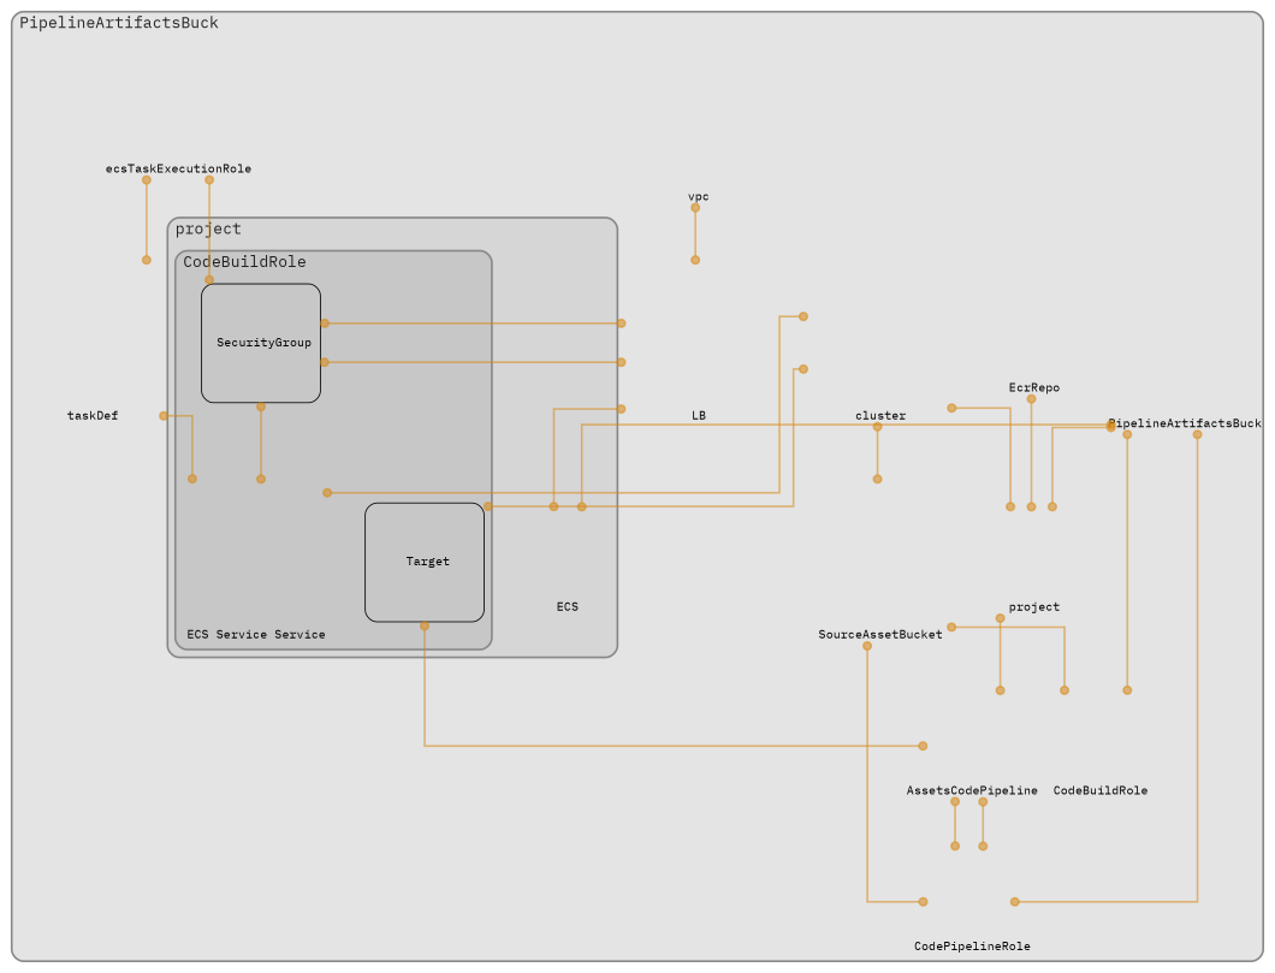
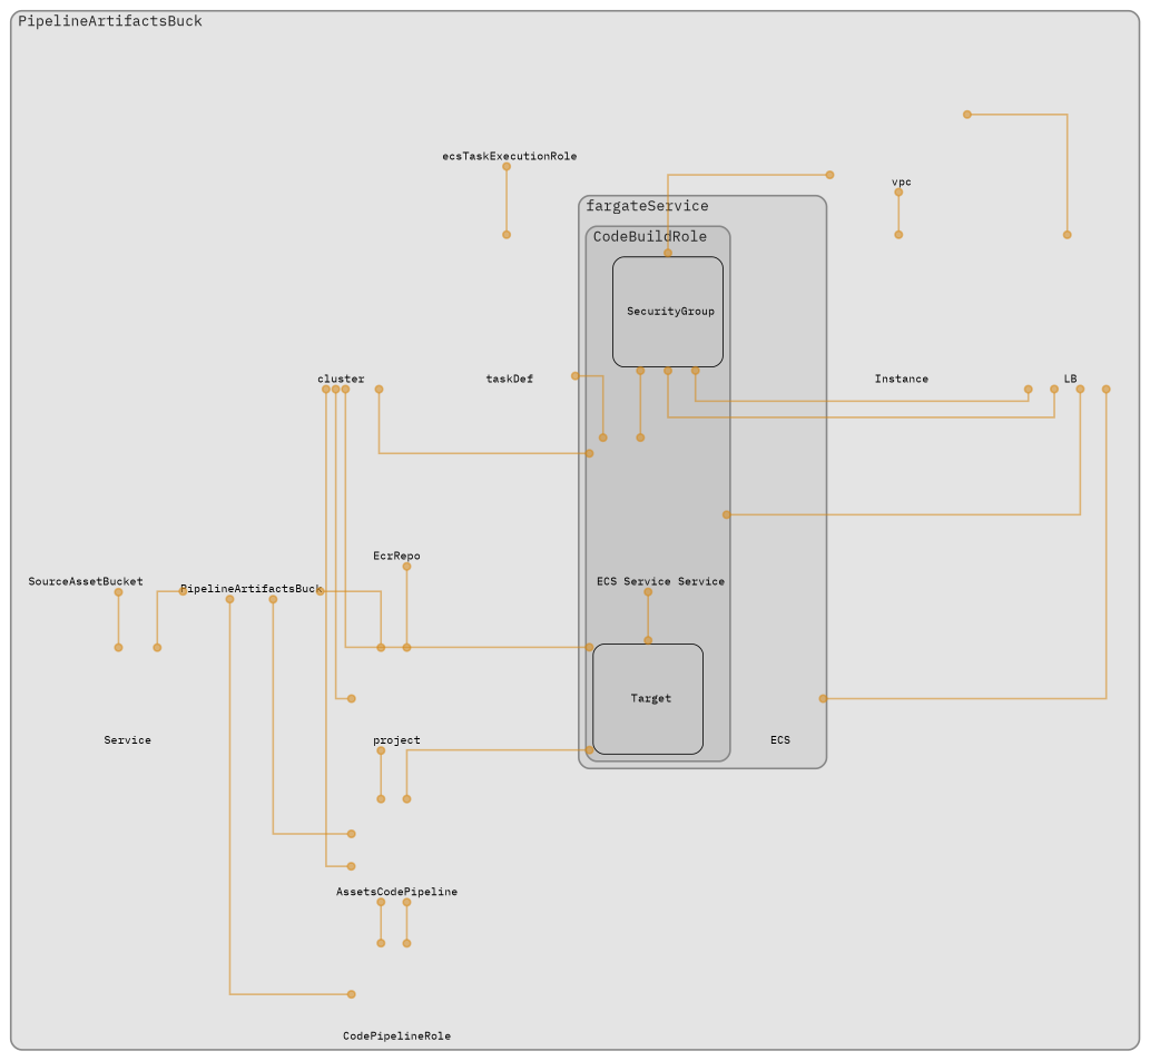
  digraph {
    compound=true
    fontcolor="#222222"
    fontname="IBM Plex Mono"
    fontsize=15
    nodesep=0.60
    rankdir=BT
    ranksep=0.75
    splines=ortho
    node [fixedsize=true fontname="IBM Plex Mono" fontsize=12 labelloc=b margin=8 penwidth=0 shape="node" style=rounded]
    edge [arrowhead=dot arrowtail=dot color="#D5871488" dir=both fontname="IBM Plex Mono" penwidth=2]
    n1 [height=2.266 label=" ECS Service Service" width=2]
    n2 [height=1.7 label=" SecurityGroup" labelloc=c shape=box width=1.7 penwidth=""]
    n3 [height=1.7 label=" Target" labelloc=c shape=box width=1.7 penwidth=""]
    n4 [height=1.466 label=ECS width=1.2]
    n5 [height=2.266 label=" vpc" width=2]
+   n6 [height=2.266 label=" Instance" width=2]
    n7 [height=2.266 label=" LB" width=2]
    n8 [height=2.266 label=" cluster" width=2]
    n9 [height=1.466 label=" ecsTaskExecutionRole" width=1.2]
    n10 [height=2.266 label=" taskDef" width=2]
    n11 [height=1.466 label=" EcrRepo" width=1.2]
    n12 [height=1.466 label=" project" width=1.2]
    n13 [height=2.266 label=" SourceAssetBucket" width=2]
    n14 [height=2.4819999999999998 label="\nPipelineArtifactsBuck" width=2]
-   n15 [height=1.466 label=" CodeBuildRole" width=1.2]
+   n15 [height=1.466 label=Service width=1.2]
    n16 [height=1.466 label=" CodePipelineRole" width=1.2]
    n17 [height=1.466 label=" AssetsCodePipeline" width=1.2]
    subgraph sub_1 {
      subgraph cluster_2 {
        fillcolor="#e4e4e4"
        fontsize=16
        label=PipelineArtifactsBuck
        labeljust=l
        labelloc=b
        pencolor="#888888"
        penwidth=2
        style="filled,rounded"
        n5
+       n6
        n7
        n8
        n9
        n10
        n11
        n12
        n13
        n14
        n15
        n16
        n17
        subgraph cluster_3 {
          fillcolor="#d6d6d6"
          fontsize=16
-         label=project
+         label=fargateService
          labeljust=l
          labelloc=b
          pencolor="#888888"
          penwidth=2
          style="filled,rounded"
          n4
          subgraph cluster_4 {
            fillcolor="#c7c7c7"
            fontsize=16
            label=CodeBuildRole
            labeljust=l
            labelloc=b
            pencolor="#888888"
            penwidth=2
            style="filled,rounded"
            n1
            n2
            n3
          }
        }
      }
    }
    n1 -> n2
+   n1 -> n7
    n1 -> n8
    n1 -> n10
-   n2 -> n9
+   n2 -> n5
    n2 -> n7
+   n3 -> n1
    n3 -> n8
    n4 -> n7
+   n6 -> n5
    n7 -> n2
    n7 -> n5
    n10 -> n9
    n12 -> n8
    n12 -> n11
    n12 -> n14
    n15 -> n13
    n15 -> n14
-   n16 -> n13
    n16 -> n14
    n16 -> n17
    n17 -> n3
-   n13 -> n8
+   n17 -> n8
    n17 -> n12
-   n4 -> n14
+   n17 -> n14
    n17 -> n16
  }
